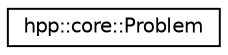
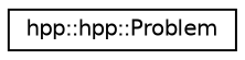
  digraph {
    rankdir=LR
-   n1 [color=black fillcolor=white fontname=Helvetica fontsize=10 height=0.2 label="hpp::core::Problem" shape=record style=filled width=0.4]
+   n1 [color=black fillcolor=white fontname=Helvetica fontsize=10 height=0.2 label="hpp::hpp::Problem" shape=record style=filled width=0.4]
  }
